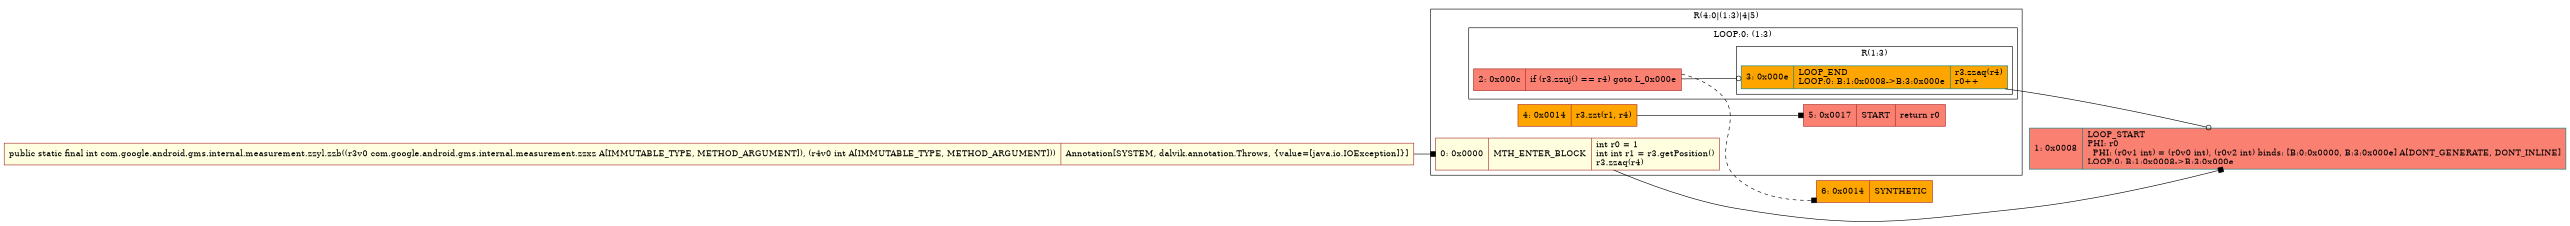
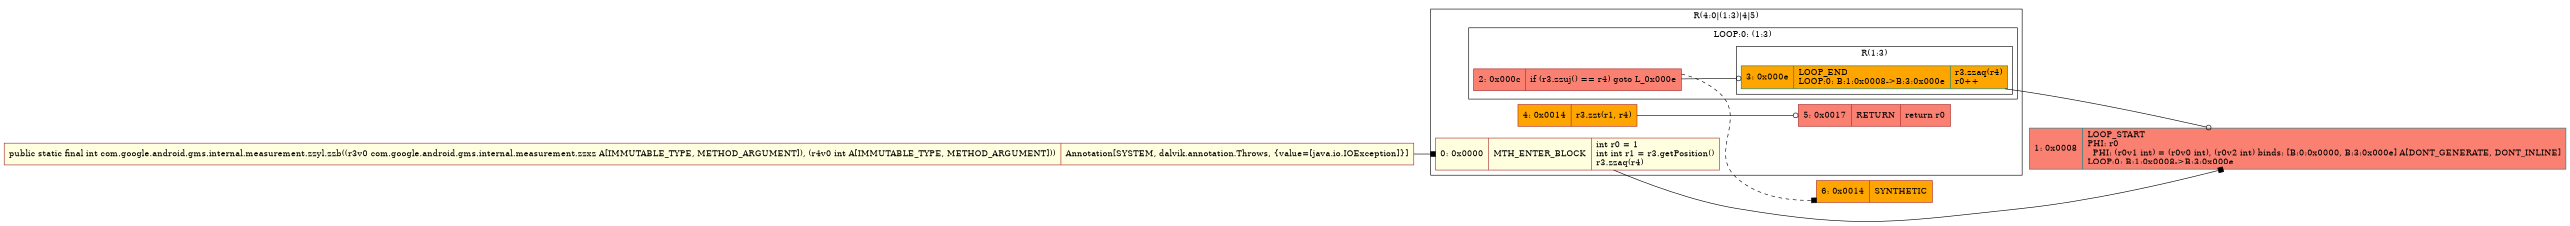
  digraph {
    rankdir=LR
    node [color=brown fillcolor=orange shape=record style=filled]
    edge [arrowhead=odot]
    n1 [color=teal label="{3\:\ 0x000e|LOOP_END\lLOOP:0: B:1:0x0008\-\>B:3:0x000e\l|r3.zzaq(r4)\lr0++\l}"]
    n2 [fillcolor=salmon label="{2\:\ 0x000c|if (r3.zzuj() == r4) goto L_0x000e\l}"]
    n3 [fillcolor=lightyellow label="{0\:\ 0x0000|MTH_ENTER_BLOCK\l|int r0 = 1\lint int r1 = r3.getPosition()\lr3.zzaq(r4)\l}"]
    n4 [label="{4\:\ 0x0014|r3.zzt(r1, r4)\l}"]
-   n5 [fillcolor=salmon label="{5\:\ 0x0017|START\l|return r0\l}"]
+   n5 [fillcolor=salmon label="{5\:\ 0x0017|RETURN\l|return r0\l}"]
    n6 [color=teal fillcolor=salmon label="{1\:\ 0x0008|LOOP_START\lPHI: r0 \l  PHI: (r0v1 int) = (r0v0 int), (r0v2 int) binds: [B:0:0x0000, B:3:0x000e] A[DONT_GENERATE, DONT_INLINE]\lLOOP:0: B:1:0x0008\-\>B:3:0x000e\l}"]
    n7 [label="{6\:\ 0x0014|SYNTHETIC\l}"]
    n8 [fillcolor=lightyellow label="{public static final int com.google.android.gms.internal.measurement.zzyl.zzb((r3v0 com.google.android.gms.internal.measurement.zzxz A[IMMUTABLE_TYPE, METHOD_ARGUMENT]), (r4v0 int A[IMMUTABLE_TYPE, METHOD_ARGUMENT]))  | Annotation[SYSTEM, dalvik.annotation.Throws, \{value=[java.io.IOException]\}]\l}"]
    subgraph cluster_1 {
      label="R(4:0|(1:3)|4|5)"
      n3
      n4
      n5
      subgraph cluster_2 {
        label="LOOP:0: (1:3)"
        n2
        subgraph cluster_3 {
          label="R(1:3)"
          n1
        }
      }
    }
    n1 -> n6
    n2 -> n1
    n2 -> n7 [arrowhead=box style=dashed]
    n3 -> n6 [arrowhead=box]
-   n4 -> n5 [arrowhead=box]
+   n4 -> n5
    n8 -> n3 [arrowhead=box]
  }
